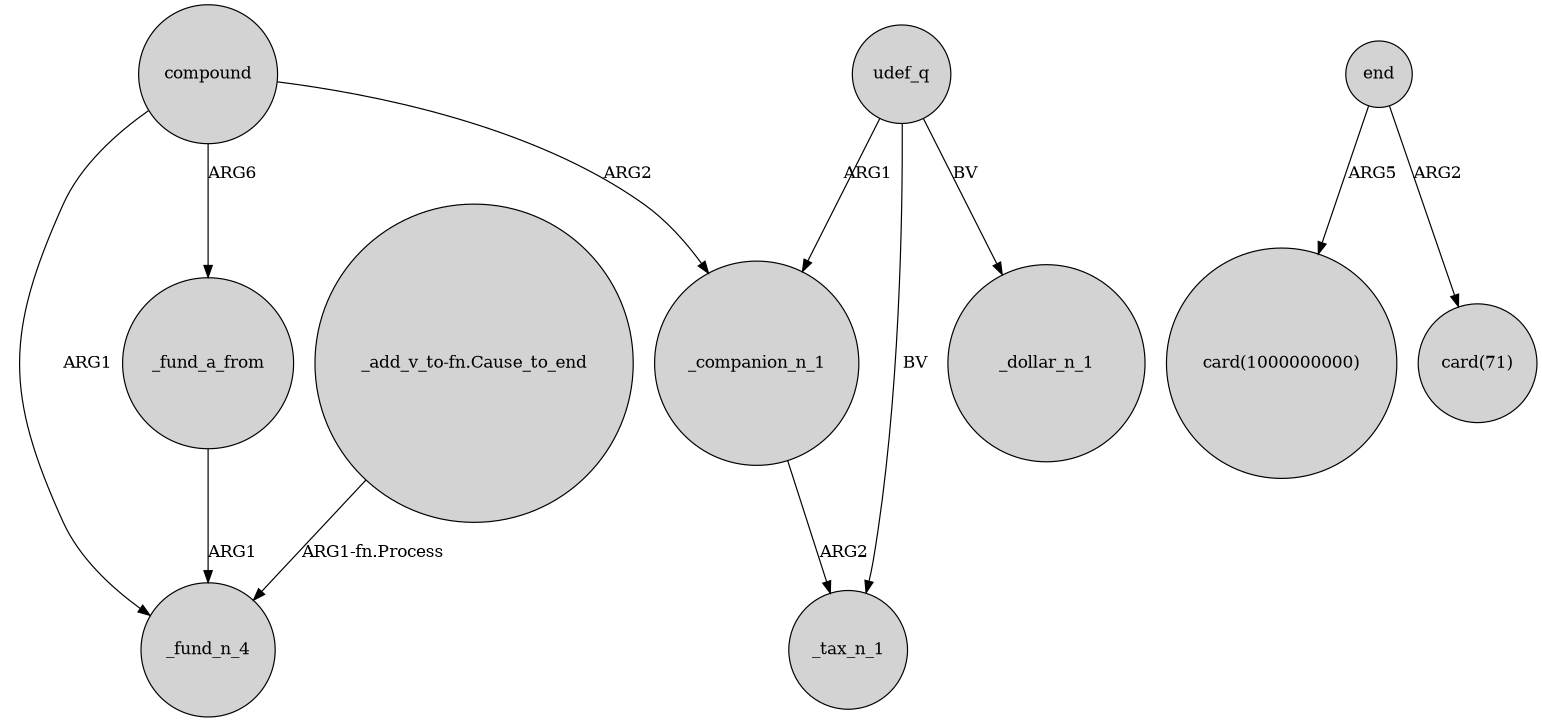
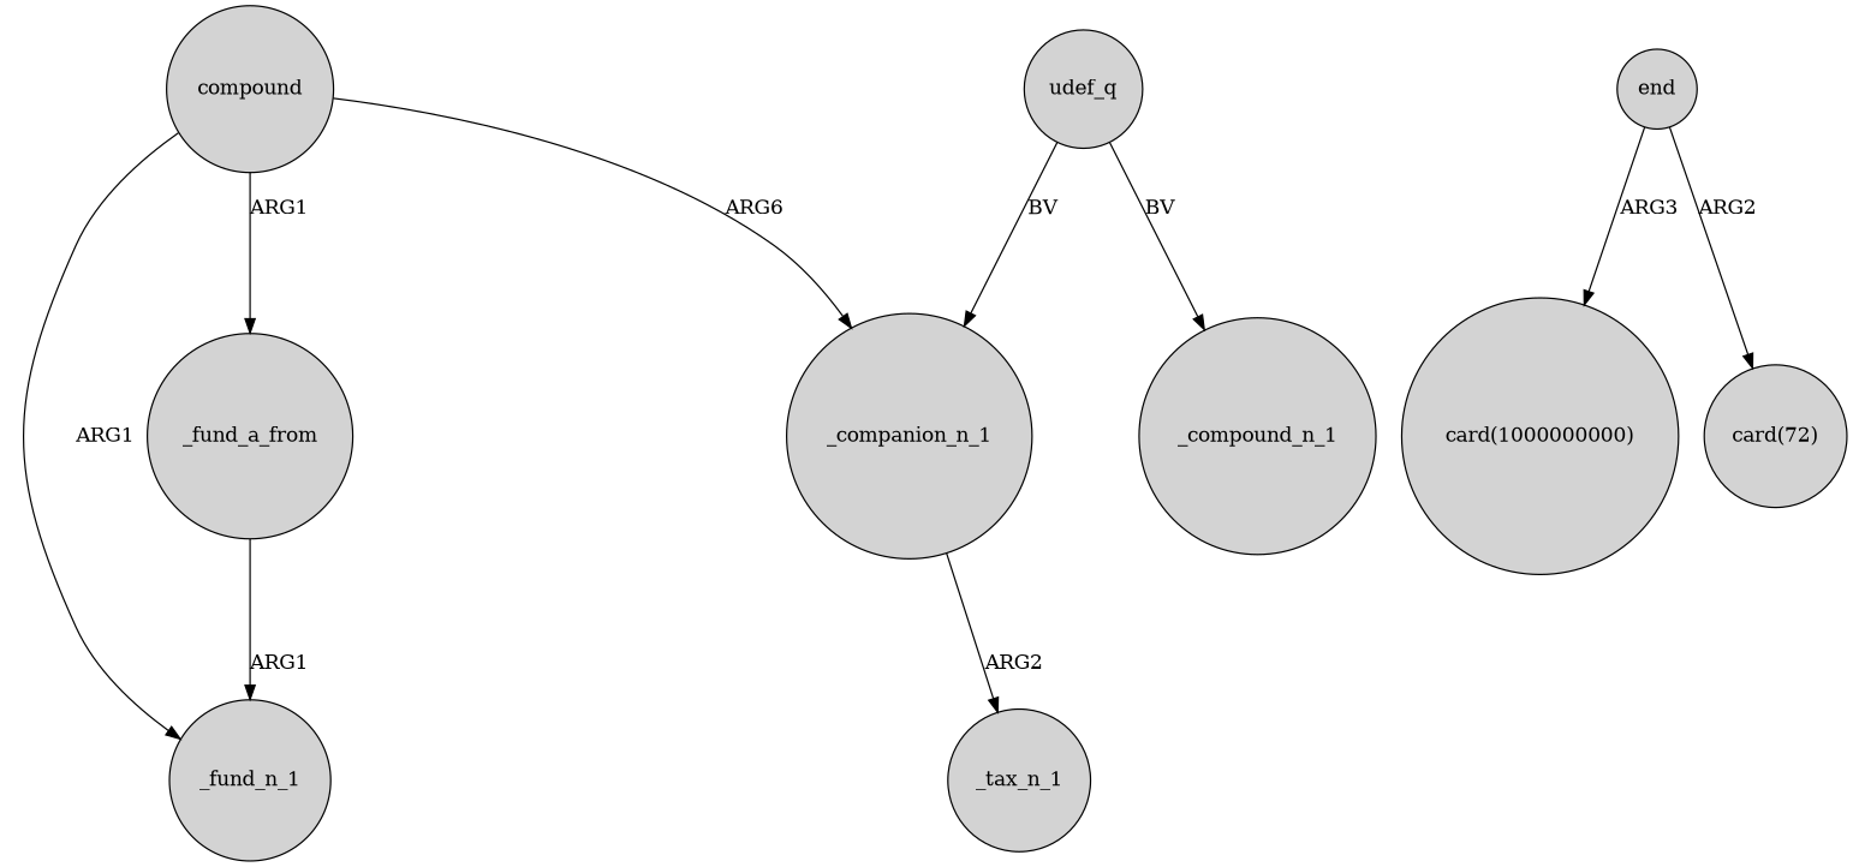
  digraph {
    node [shape=circle style=filled]
    compound
-   _fund_n_1 [label=_fund_n_4]
+   _fund_n_1
    _companion_n_1
    n4 [label=_fund_a_from]
    _tax_n_1
    udef_q
-   _dollar_n_1
+   _dollar_n_1 [label=_compound_n_1]
    n8 [label=end]
    "card(1000000000)"
-   "card(71)"
-   "_add_v_to-fn.Cause_to_end"
+   "card(71)" [label="card(72)"]
    compound -> _fund_n_1 [label=ARG1]
-   compound -> _companion_n_1 [label=ARG2]
-   compound -> n4 [label=ARG6]
+   compound -> _companion_n_1 [label=ARG6]
+   compound -> n4 [label=ARG1]
    _companion_n_1 -> _tax_n_1 [label=ARG2]
    n4 -> _fund_n_1 [label=ARG1]
-   udef_q -> _companion_n_1 [label=ARG1]
-   udef_q -> _tax_n_1 [label=BV]
+   udef_q -> _companion_n_1 [label=BV]
    udef_q -> _dollar_n_1 [label=BV]
-   n8 -> "card(1000000000)" [label=ARG5]
+   n8 -> "card(1000000000)" [label=ARG3]
    n8 -> "card(71)" [label=ARG2]
-   "_add_v_to-fn.Cause_to_end" -> _fund_n_1 [label="ARG1-fn.Process"]
  }
